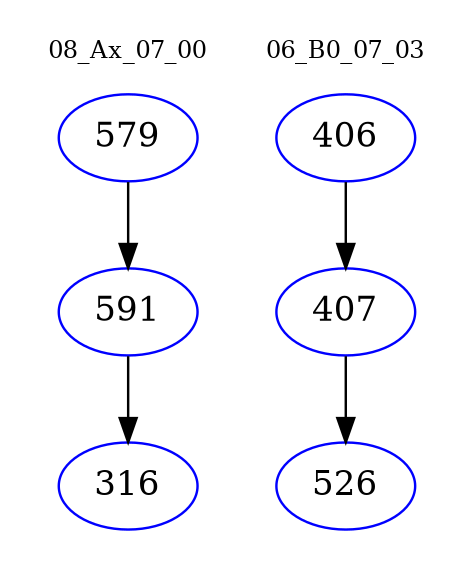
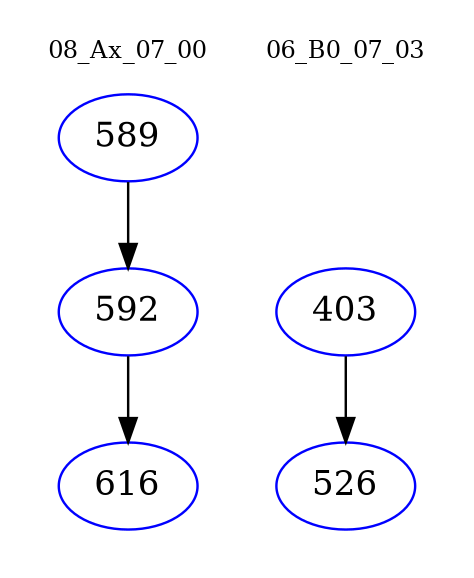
  digraph {
    node [color=blue]
    edge [color=black]
-   n1 [label=579]
-   n2 [label=591]
-   n3 [label=316]
-   n4 [label=406]
-   n5 [label=407]
+   n1 [label=589]
+   n2 [label=592]
+   n3 [label=616]
+   n5 [label=403]
    n6 [label=526]
    subgraph cluster_1 {
      color=white
      fontsize=10
      label="08_Ax_07_00"
      n1
      n2
      n3
    }
    subgraph cluster_2 {
      color=white
      fontsize=10
      label="06_B0_07_03"
-     n4
      n5
      n6
    }
    n1 -> n2
    n2 -> n3
-   n4 -> n5
    n5 -> n6
  }
